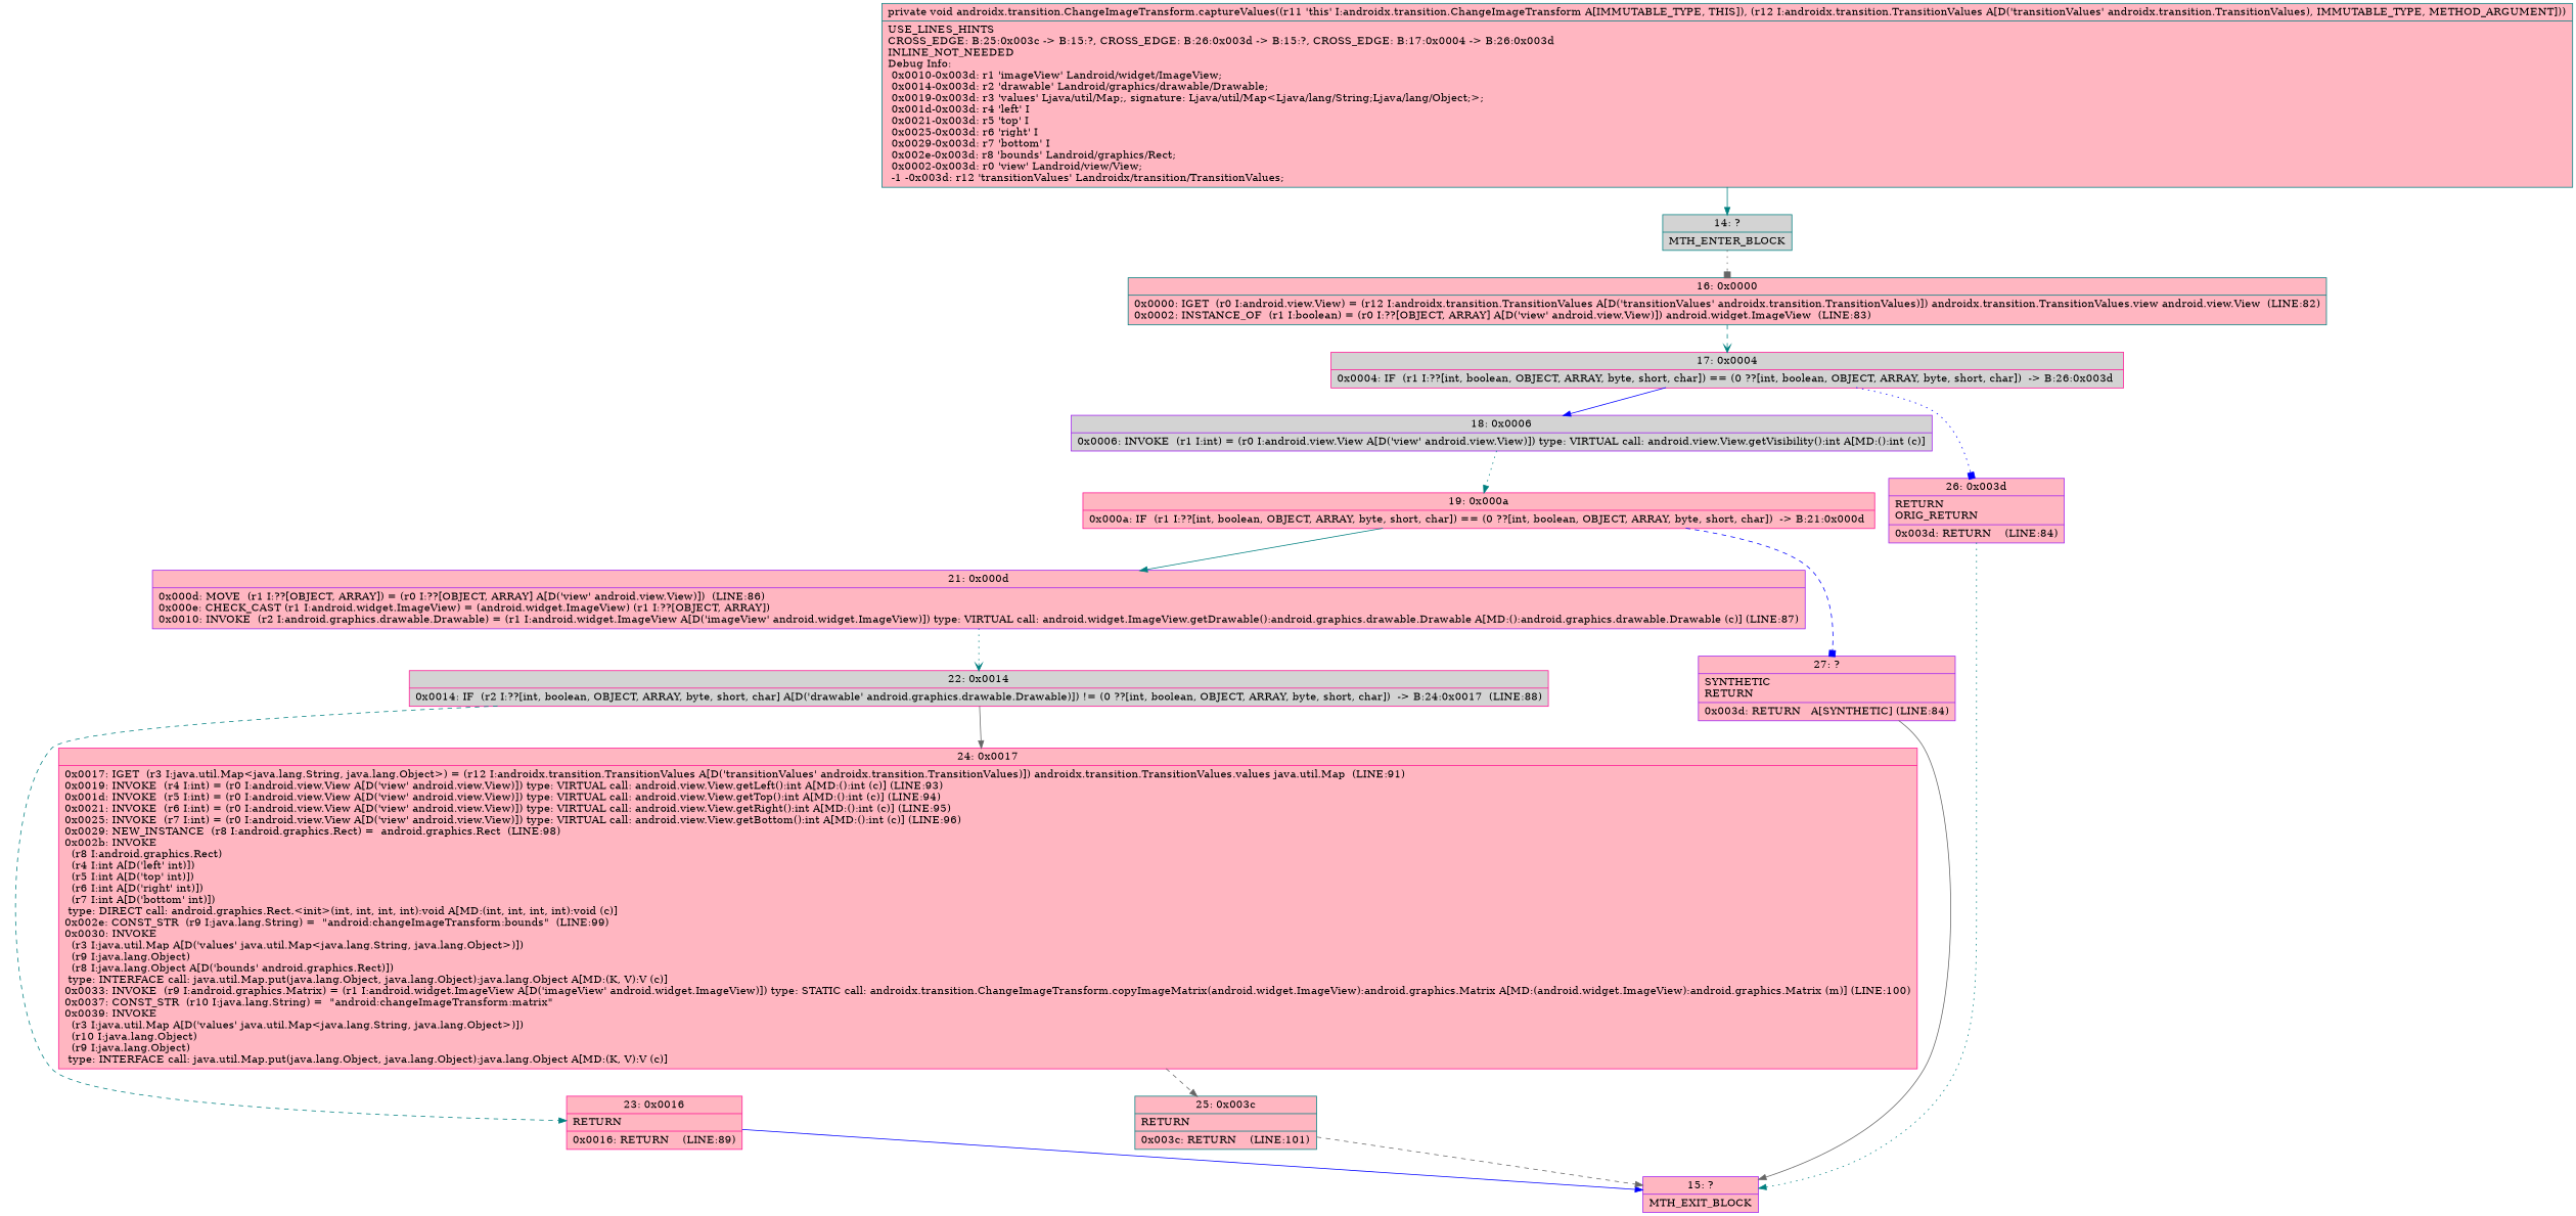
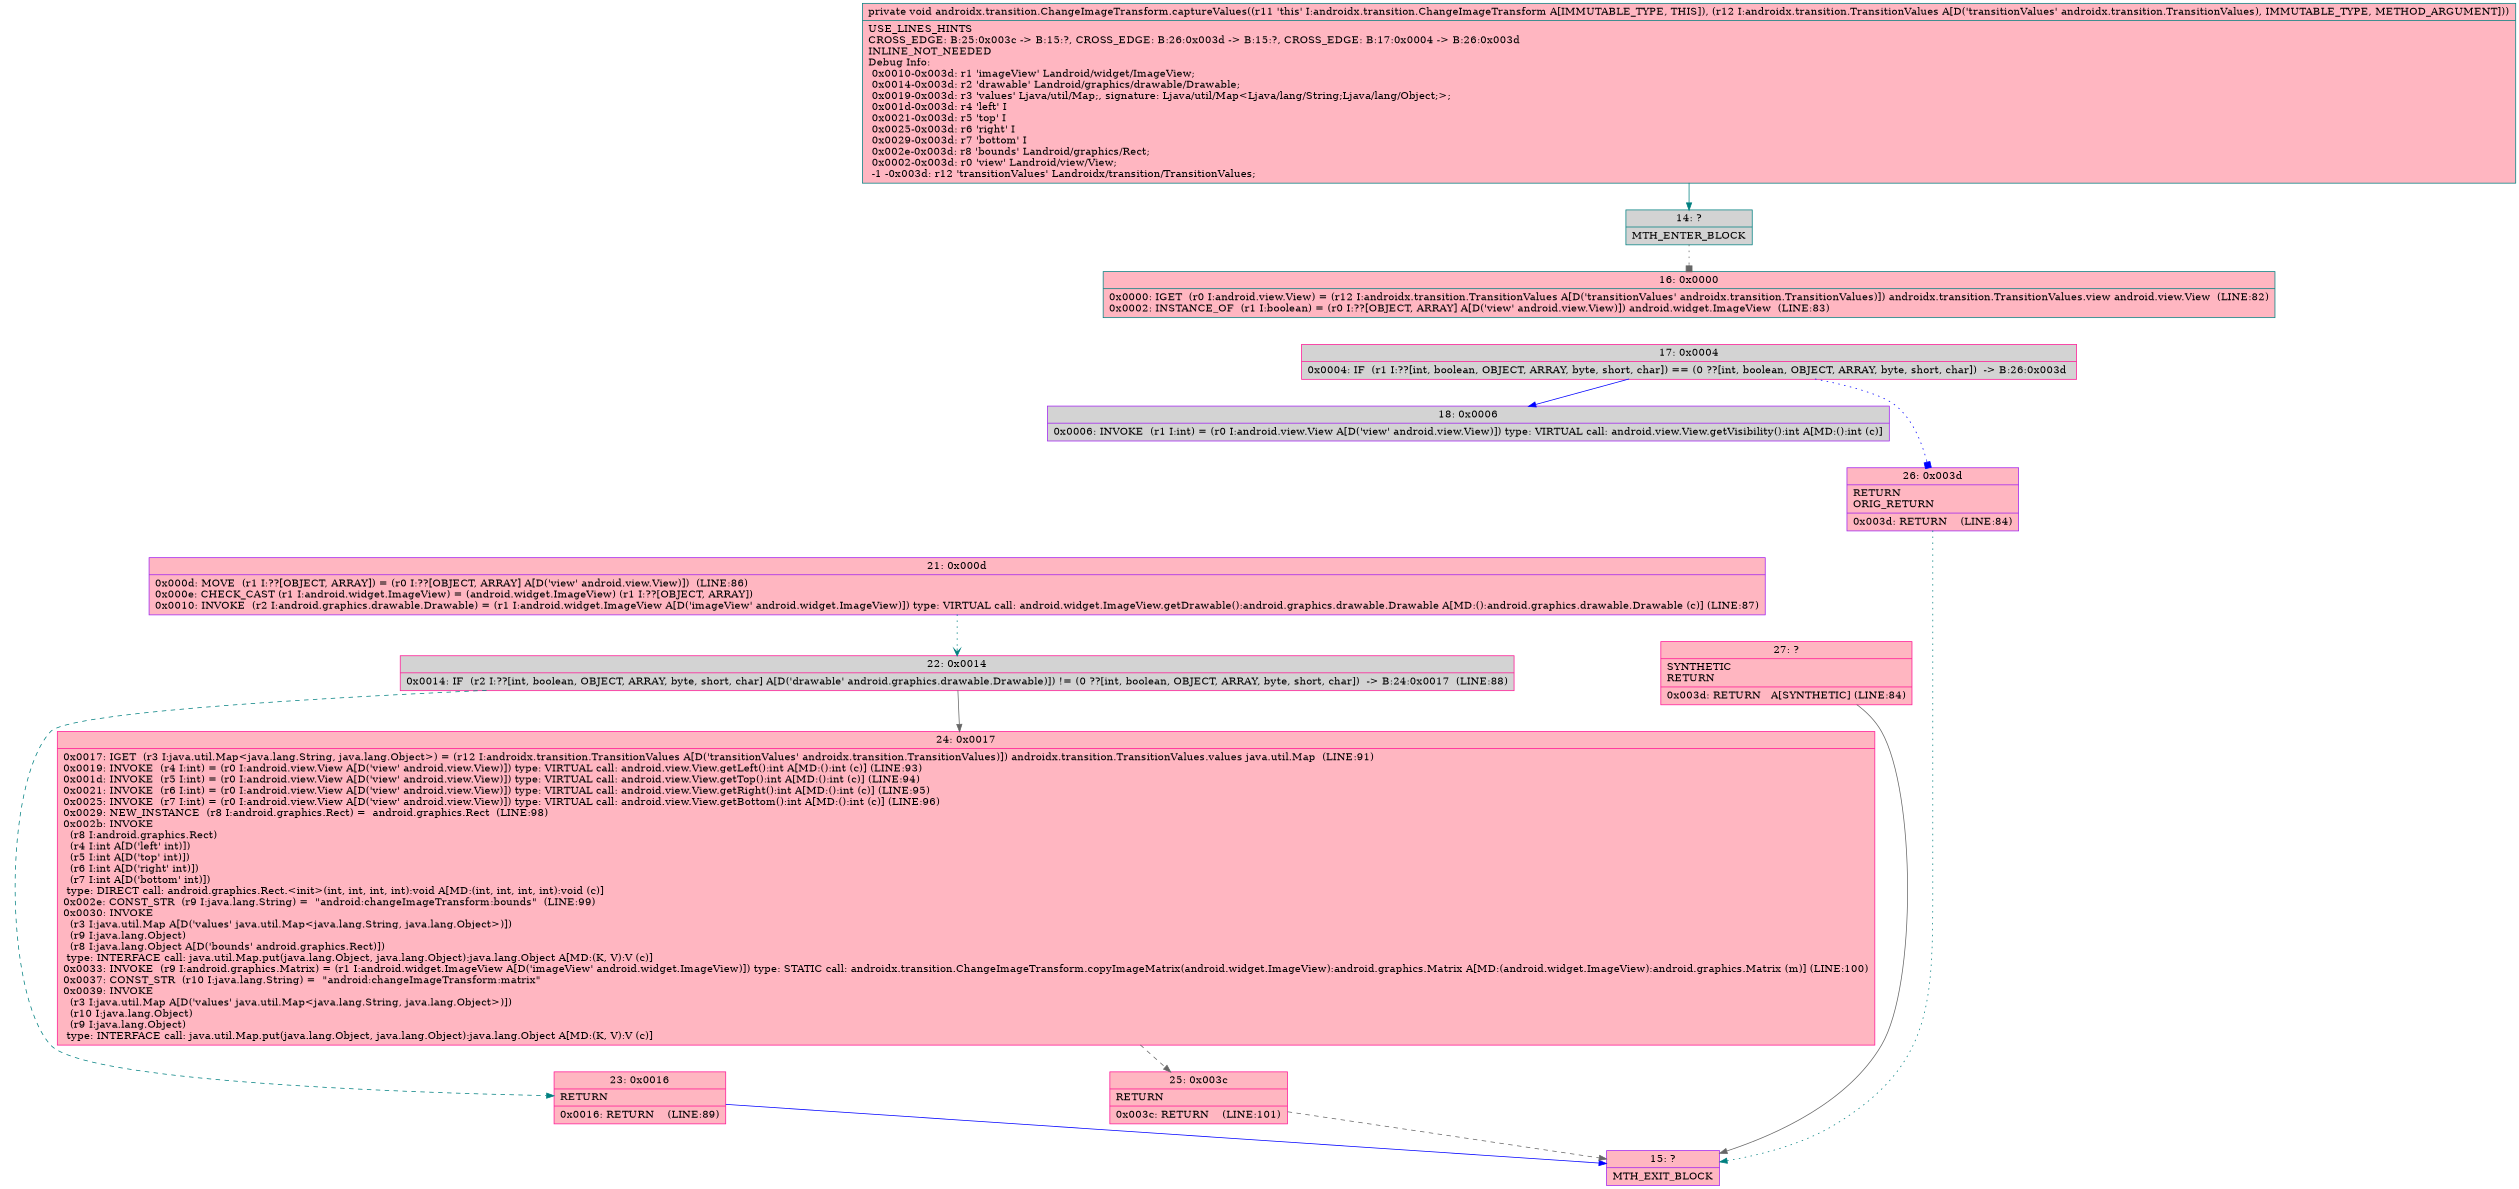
  digraph {
    node [color=deeppink fillcolor=lightpink shape=record style=filled]
    edge [arrowhead=normal color=teal style=solid]
    n1 [color=teal fillcolor=lightgrey label="{14\:\ ?|MTH_ENTER_BLOCK\l}"]
    n2 [color=teal label="{16\:\ 0x0000|0x0000: IGET  (r0 I:android.view.View) = (r12 I:androidx.transition.TransitionValues A[D('transitionValues' androidx.transition.TransitionValues)]) androidx.transition.TransitionValues.view android.view.View  (LINE:82)\l0x0002: INSTANCE_OF  (r1 I:boolean) = (r0 I:??[OBJECT, ARRAY] A[D('view' android.view.View)]) android.widget.ImageView  (LINE:83)\l}"]
    n3 [fillcolor=lightgrey label="{17\:\ 0x0004|0x0004: IF  (r1 I:??[int, boolean, OBJECT, ARRAY, byte, short, char]) == (0 ??[int, boolean, OBJECT, ARRAY, byte, short, char])  \-\> B:26:0x003d \l}"]
    n4 [color=purple fillcolor=lightgrey label="{18\:\ 0x0006|0x0006: INVOKE  (r1 I:int) = (r0 I:android.view.View A[D('view' android.view.View)]) type: VIRTUAL call: android.view.View.getVisibility():int A[MD:():int (c)]\l}"]
    n5 [color=purple label="{26\:\ 0x003d|RETURN\lORIG_RETURN\l|0x003d: RETURN    (LINE:84)\l}"]
-   n6 [label="{19\:\ 0x000a|0x000a: IF  (r1 I:??[int, boolean, OBJECT, ARRAY, byte, short, char]) == (0 ??[int, boolean, OBJECT, ARRAY, byte, short, char])  \-\> B:21:0x000d \l}"]
    n7 [color=purple label="{15\:\ ?|MTH_EXIT_BLOCK\l}"]
    n8 [color=purple label="{21\:\ 0x000d|0x000d: MOVE  (r1 I:??[OBJECT, ARRAY]) = (r0 I:??[OBJECT, ARRAY] A[D('view' android.view.View)])  (LINE:86)\l0x000e: CHECK_CAST (r1 I:android.widget.ImageView) = (android.widget.ImageView) (r1 I:??[OBJECT, ARRAY]) \l0x0010: INVOKE  (r2 I:android.graphics.drawable.Drawable) = (r1 I:android.widget.ImageView A[D('imageView' android.widget.ImageView)]) type: VIRTUAL call: android.widget.ImageView.getDrawable():android.graphics.drawable.Drawable A[MD:():android.graphics.drawable.Drawable (c)] (LINE:87)\l}"]
-   n9 [color=purple label="{27\:\ ?|SYNTHETIC\lRETURN\l|0x003d: RETURN   A[SYNTHETIC] (LINE:84)\l}"]
+   n9 [label="{27\:\ ?|SYNTHETIC\lRETURN\l|0x003d: RETURN   A[SYNTHETIC] (LINE:84)\l}"]
    n10 [fillcolor=lightgrey label="{22\:\ 0x0014|0x0014: IF  (r2 I:??[int, boolean, OBJECT, ARRAY, byte, short, char] A[D('drawable' android.graphics.drawable.Drawable)]) != (0 ??[int, boolean, OBJECT, ARRAY, byte, short, char])  \-\> B:24:0x0017  (LINE:88)\l}"]
    n11 [label="{23\:\ 0x0016|RETURN\l|0x0016: RETURN    (LINE:89)\l}"]
    n12 [label="{24\:\ 0x0017|0x0017: IGET  (r3 I:java.util.Map\<java.lang.String, java.lang.Object\>) = (r12 I:androidx.transition.TransitionValues A[D('transitionValues' androidx.transition.TransitionValues)]) androidx.transition.TransitionValues.values java.util.Map  (LINE:91)\l0x0019: INVOKE  (r4 I:int) = (r0 I:android.view.View A[D('view' android.view.View)]) type: VIRTUAL call: android.view.View.getLeft():int A[MD:():int (c)] (LINE:93)\l0x001d: INVOKE  (r5 I:int) = (r0 I:android.view.View A[D('view' android.view.View)]) type: VIRTUAL call: android.view.View.getTop():int A[MD:():int (c)] (LINE:94)\l0x0021: INVOKE  (r6 I:int) = (r0 I:android.view.View A[D('view' android.view.View)]) type: VIRTUAL call: android.view.View.getRight():int A[MD:():int (c)] (LINE:95)\l0x0025: INVOKE  (r7 I:int) = (r0 I:android.view.View A[D('view' android.view.View)]) type: VIRTUAL call: android.view.View.getBottom():int A[MD:():int (c)] (LINE:96)\l0x0029: NEW_INSTANCE  (r8 I:android.graphics.Rect) =  android.graphics.Rect  (LINE:98)\l0x002b: INVOKE  \l  (r8 I:android.graphics.Rect)\l  (r4 I:int A[D('left' int)])\l  (r5 I:int A[D('top' int)])\l  (r6 I:int A[D('right' int)])\l  (r7 I:int A[D('bottom' int)])\l type: DIRECT call: android.graphics.Rect.\<init\>(int, int, int, int):void A[MD:(int, int, int, int):void (c)]\l0x002e: CONST_STR  (r9 I:java.lang.String) =  \"android:changeImageTransform:bounds\"  (LINE:99)\l0x0030: INVOKE  \l  (r3 I:java.util.Map A[D('values' java.util.Map\<java.lang.String, java.lang.Object\>)])\l  (r9 I:java.lang.Object)\l  (r8 I:java.lang.Object A[D('bounds' android.graphics.Rect)])\l type: INTERFACE call: java.util.Map.put(java.lang.Object, java.lang.Object):java.lang.Object A[MD:(K, V):V (c)]\l0x0033: INVOKE  (r9 I:android.graphics.Matrix) = (r1 I:android.widget.ImageView A[D('imageView' android.widget.ImageView)]) type: STATIC call: androidx.transition.ChangeImageTransform.copyImageMatrix(android.widget.ImageView):android.graphics.Matrix A[MD:(android.widget.ImageView):android.graphics.Matrix (m)] (LINE:100)\l0x0037: CONST_STR  (r10 I:java.lang.String) =  \"android:changeImageTransform:matrix\" \l0x0039: INVOKE  \l  (r3 I:java.util.Map A[D('values' java.util.Map\<java.lang.String, java.lang.Object\>)])\l  (r10 I:java.lang.Object)\l  (r9 I:java.lang.Object)\l type: INTERFACE call: java.util.Map.put(java.lang.Object, java.lang.Object):java.lang.Object A[MD:(K, V):V (c)]\l}"]
-   n13 [color=teal label="{25\:\ 0x003c|RETURN\l|0x003c: RETURN    (LINE:101)\l}"]
+   n13 [label="{25\:\ 0x003c|RETURN\l|0x003c: RETURN    (LINE:101)\l}"]
    n14 [color=teal label="{private void androidx.transition.ChangeImageTransform.captureValues((r11 'this' I:androidx.transition.ChangeImageTransform A[IMMUTABLE_TYPE, THIS]), (r12 I:androidx.transition.TransitionValues A[D('transitionValues' androidx.transition.TransitionValues), IMMUTABLE_TYPE, METHOD_ARGUMENT]))  | USE_LINES_HINTS\lCROSS_EDGE: B:25:0x003c \-\> B:15:?, CROSS_EDGE: B:26:0x003d \-\> B:15:?, CROSS_EDGE: B:17:0x0004 \-\> B:26:0x003d\lINLINE_NOT_NEEDED\lDebug Info:\l  0x0010\-0x003d: r1 'imageView' Landroid\/widget\/ImageView;\l  0x0014\-0x003d: r2 'drawable' Landroid\/graphics\/drawable\/Drawable;\l  0x0019\-0x003d: r3 'values' Ljava\/util\/Map;, signature: Ljava\/util\/Map\<Ljava\/lang\/String;Ljava\/lang\/Object;\>;\l  0x001d\-0x003d: r4 'left' I\l  0x0021\-0x003d: r5 'top' I\l  0x0025\-0x003d: r6 'right' I\l  0x0029\-0x003d: r7 'bottom' I\l  0x002e\-0x003d: r8 'bounds' Landroid\/graphics\/Rect;\l  0x0002\-0x003d: r0 'view' Landroid\/view\/View;\l  \-1 \-0x003d: r12 'transitionValues' Landroidx\/transition\/TransitionValues;\l}"]
    n1 -> n2 [arrowhead=box color=gray40 style=dotted]
-   n2 -> n3 [arrowhead=vee style=dashed]
    n3 -> n4 [color=blue]
    n3 -> n5 [arrowhead=box color=blue style=dotted]
-   n4 -> n6 [style=dotted]
    n5 -> n7 [style=dotted]
-   n6 -> n8
-   n6 -> n9 [arrowhead=box color=blue style=dashed]
    n8 -> n10 [arrowhead=vee style=dotted]
    n9 -> n7 [color=gray40]
    n10 -> n11 [style=dashed]
    n10 -> n12 [color=gray40]
    n11 -> n7 [color=blue]
    n12 -> n13 [color=gray40 style=dashed]
    n13 -> n7 [color=gray40 style=dashed]
    n14 -> n1
  }
